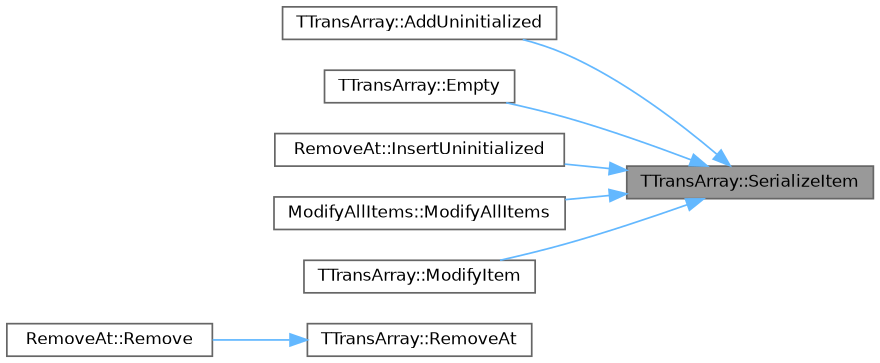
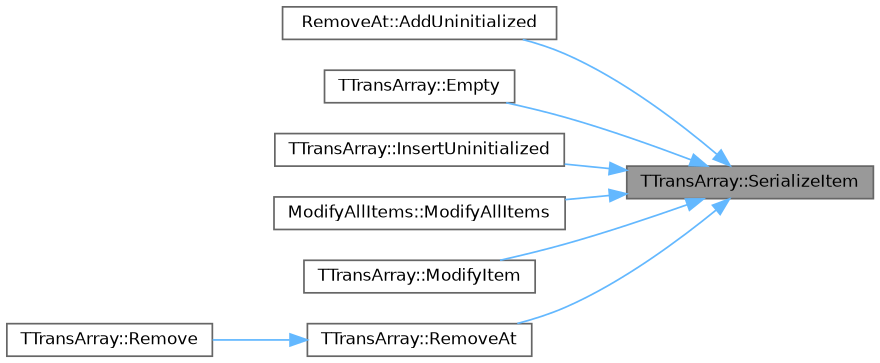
  digraph {
    rankdir=RL
    node [color=grey40 fillcolor=white fontname=Helvetica fontsize=10 shape=box style=filled]
    edge [color=steelblue1 dir=back fontname=Helvetica fontsize=10 labelfontname=Helvetica labelfontsize=10 style=solid]
    n1 [color=gray40 fillcolor=grey60 fontcolor=black height=0.2 label="TTransArray::SerializeItem" width=0.4]
-   n2 [height=0.2 label="TTransArray::AddUninitialized" width=0.4]
+   n2 [height=0.2 label="RemoveAt::AddUninitialized" width=0.4]
    n3 [height=0.2 label="TTransArray::Empty" width=0.4]
-   n4 [height=0.2 label="RemoveAt::InsertUninitialized" width=0.4]
+   n4 [height=0.2 label="TTransArray::InsertUninitialized" width=0.4]
    n5 [height=0.2 label="ModifyAllItems::ModifyAllItems" width=0.4]
    n6 [height=0.2 label="TTransArray::ModifyItem" width=0.4]
    n7 [height=0.2 label="TTransArray::RemoveAt" width=0.4]
-   n8 [height=0.2 label="RemoveAt::Remove" width=0.4]
+   n8 [height=0.2 label="TTransArray::Remove" width=0.4]
    n1 -> n2
    n1 -> n3
    n1 -> n4
    n1 -> n5
    n1 -> n6
+   n1 -> n7
    n7 -> n8
  }
